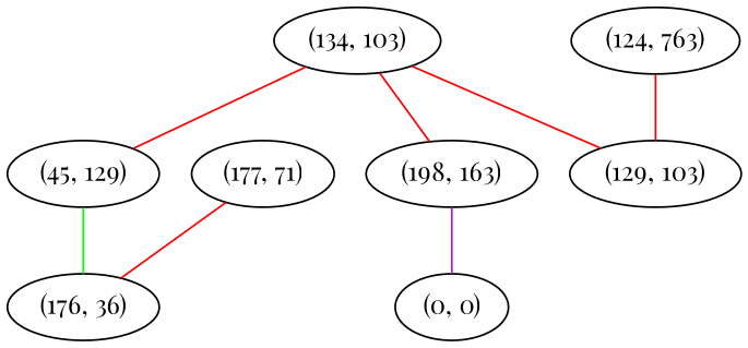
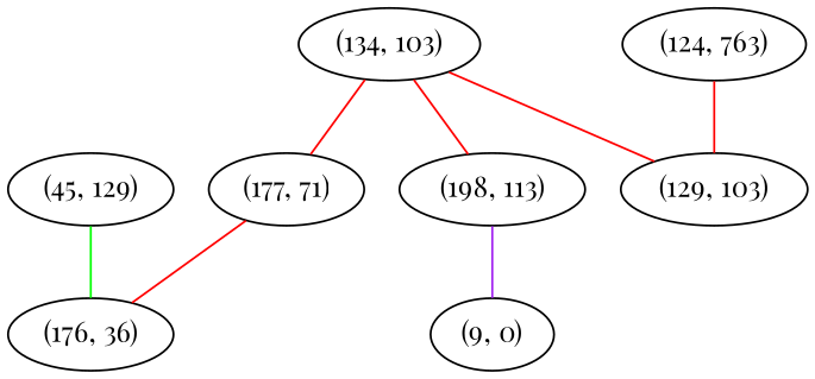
  graph {
    fontname="Playfair Display"
    node [fontname="Playfair Display"]
    edge [color=red fontname="Playfair Display" weight=1]
    n1 [label="(176, 36)"]
    "(45, 129)"
    "(134, 103)"
    "(177, 71)"
    "(129, 103)"
-   "(198, 113)" [label="(198, 163)"]
-   "(0, 0)"
+   "(198, 113)"
+   "(0, 0)" [label="(9, 0)"]
    n8 [label="(124, 763)"]
    "(45, 129)" -- n1 [color=green weight=2]
-   "(134, 103)" -- "(45, 129)"
+   "(134, 103)" -- "(177, 71)"
    "(134, 103)" -- "(129, 103)"
    "(134, 103)" -- "(198, 113)"
    "(177, 71)" -- n1
    "(198, 113)" -- "(0, 0)" [color=purple weight=4]
    n8 -- "(129, 103)"
  }
